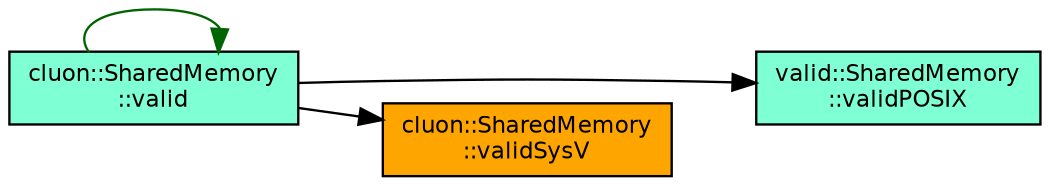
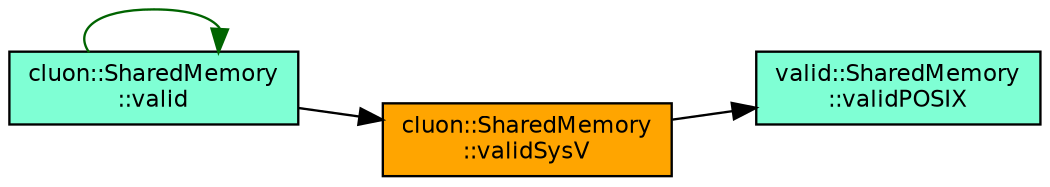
  digraph {
    rankdir=LR
    node [color=black fillcolor=aquamarine fontname=Helvetica fontsize=10 shape=record style=filled]
    edge [color=black fontname=Helvetica fontsize=10 labelfontname=Helvetica labelfontsize=10 style=solid]
    n1 [fontcolor=black height=0.2 label="cluon::SharedMemory\l::valid" width=0.4]
    n2 [height=0.2 label="valid::SharedMemory\l::validPOSIX" width=0.4]
    n3 [fillcolor=orange height=0.2 label="cluon::SharedMemory\l::validSysV" width=0.4]
    n1 -> n1 [color=darkgreen]
-   n1 -> n2
+   n3 -> n2
    n1 -> n3
  }
